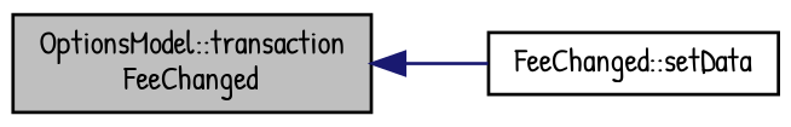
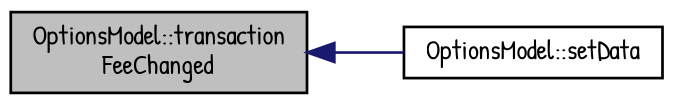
  digraph {
    rankdir=LR
    fontname="Patrick Hand"
    node [color=black fontname="Patrick Hand" fontsize=10 shape=record style=filled]
    n1 [fillcolor=grey75 fontcolor=black height=0.2 label="OptionsModel::transaction\lFeeChanged" width=0.4]
-   n2 [fillcolor=white height=0.2 label="FeeChanged::setData" width=0.4]
+   n2 [fillcolor=white height=0.2 label="OptionsModel::setData" width=0.4]
    n1 -> n2 [color=midnightblue dir=back fontname="Patrick Hand" fontsize=10 labelfontname=Helvetica labelfontsize=10 style=solid]
  }
